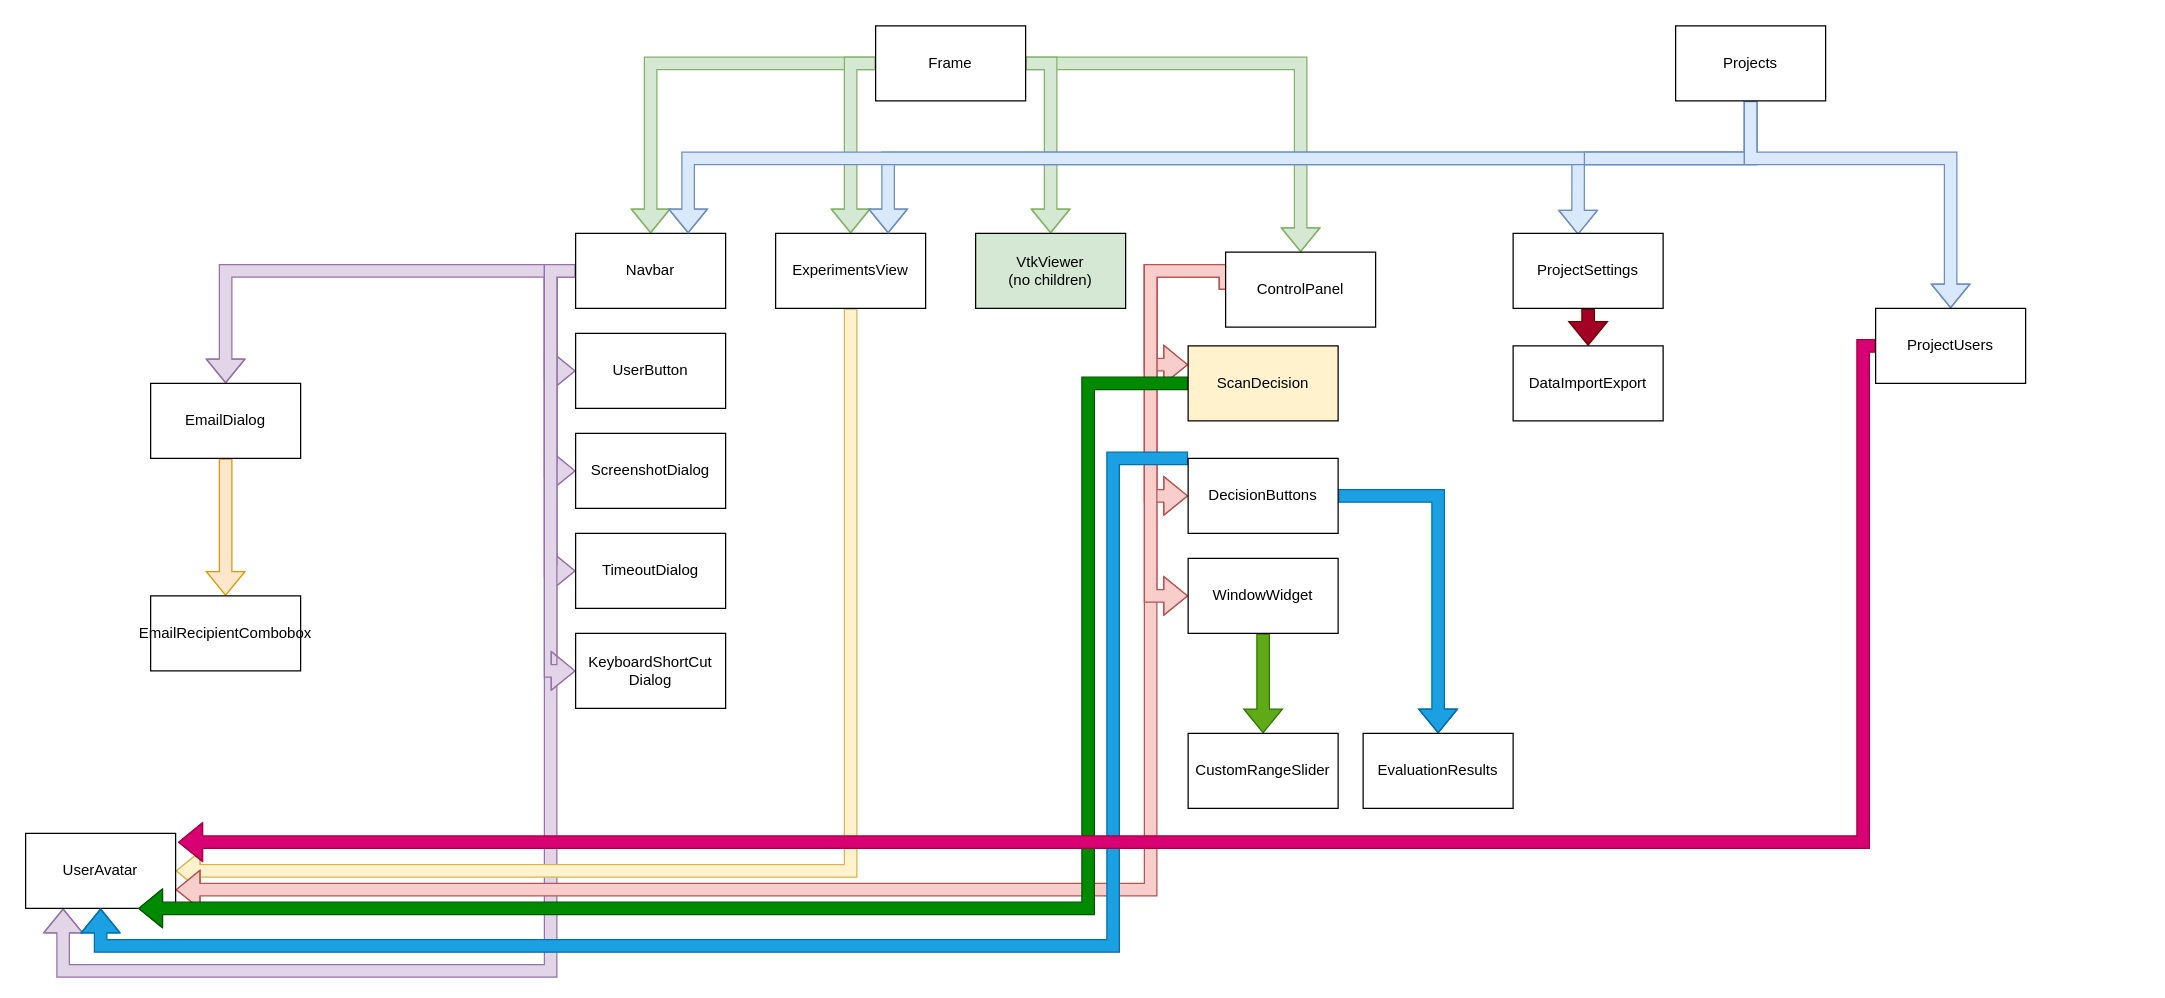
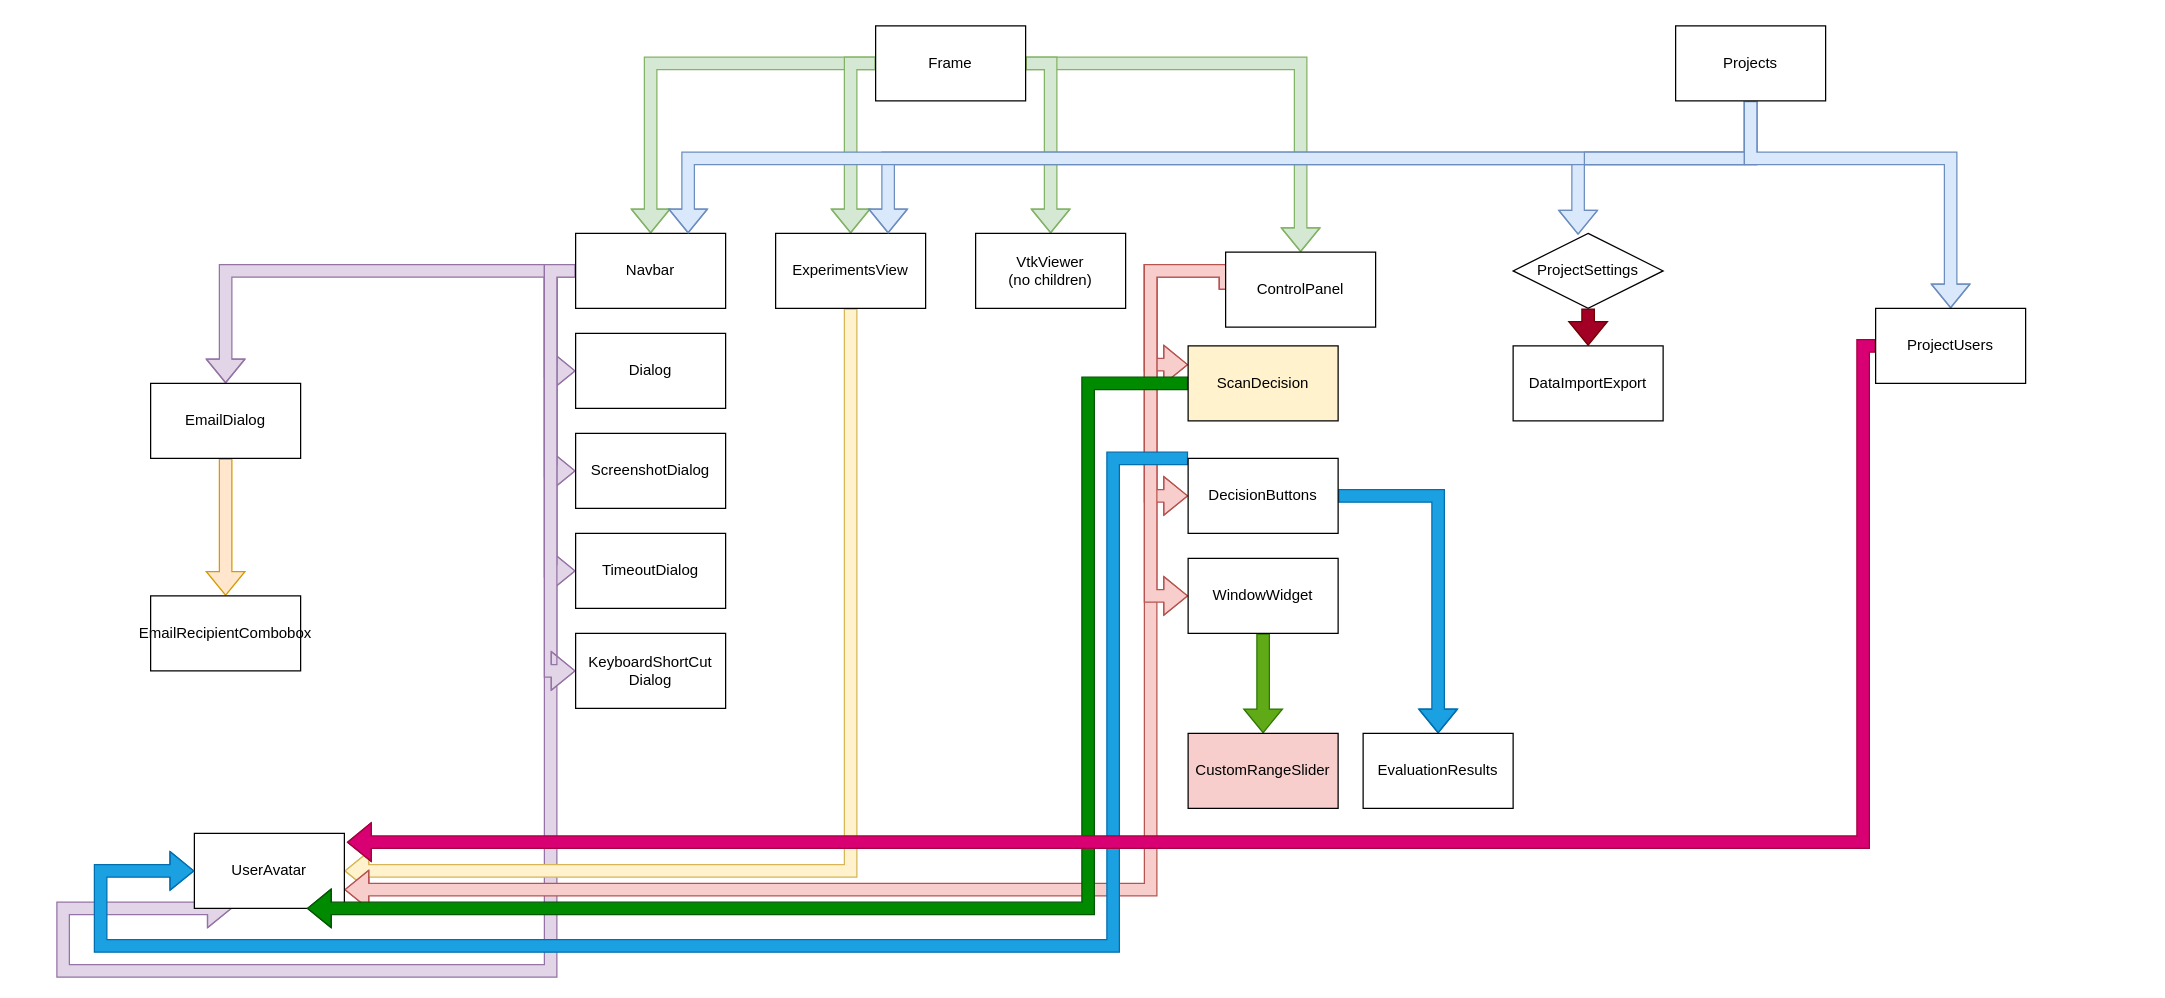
  <mxCell id="0" />
  <mxCell id="1" parent="0" />
  <mxCell id="2" style="edgeStyle=orthogonalEdgeStyle;rounded=0;orthogonalLoop=1;jettySize=auto;html=1;exitX=0;exitY=0.5;exitDx=0;exitDy=0;entryX=0.5;entryY=0;entryDx=0;entryDy=0;fillColor=#d5e8d4;strokeColor=#82b366;shape=flexArrow;" edge="1" parent="1" source="6" target="13"><mxGeometry relative="1" as="geometry" /></mxCell>
  <mxCell id="3" style="edgeStyle=orthogonalEdgeStyle;rounded=0;orthogonalLoop=1;jettySize=auto;html=1;exitX=0;exitY=0.5;exitDx=0;exitDy=0;entryX=0.5;entryY=0;entryDx=0;entryDy=0;fillColor=#d5e8d4;strokeColor=#82b366;shape=flexArrow;" edge="1" parent="1" source="6" target="15"><mxGeometry relative="1" as="geometry" /></mxCell>
  <mxCell id="4" style="edgeStyle=orthogonalEdgeStyle;rounded=0;orthogonalLoop=1;jettySize=auto;html=1;exitX=1;exitY=0.5;exitDx=0;exitDy=0;entryX=0.5;entryY=0;entryDx=0;entryDy=0;fillColor=#d5e8d4;strokeColor=#82b366;shape=flexArrow;" edge="1" parent="1" source="6" target="21"><mxGeometry relative="1" as="geometry" /></mxCell>
  <mxCell id="5" style="edgeStyle=orthogonalEdgeStyle;rounded=0;orthogonalLoop=1;jettySize=auto;html=1;exitX=1;exitY=0.5;exitDx=0;exitDy=0;entryX=0.5;entryY=0;entryDx=0;entryDy=0;fillColor=#d5e8d4;strokeColor=#82b366;shape=flexArrow;" edge="1" parent="1" source="6" target="16"><mxGeometry relative="1" as="geometry" /></mxCell>
  <mxCell id="6" value="Frame" style="rounded=0;whiteSpace=wrap;html=1;" vertex="1" parent="1"><mxGeometry x="700" y="20" width="120" height="60" as="geometry" /></mxCell>
  <mxCell id="7" style="edgeStyle=orthogonalEdgeStyle;rounded=0;orthogonalLoop=1;jettySize=auto;html=1;exitX=0;exitY=0.5;exitDx=0;exitDy=0;entryX=0.25;entryY=1;entryDx=0;entryDy=0;fillColor=#e1d5e7;strokeColor=#9673a6;shape=flexArrow;" edge="1" parent="1" source="13" target="22"><mxGeometry relative="1" as="geometry"><Array as="points"><mxPoint x="440" y="216" /><mxPoint x="440" y="776" /><mxPoint x="50" y="776" /></Array></mxGeometry></mxCell>
  <mxCell id="8" style="edgeStyle=orthogonalEdgeStyle;rounded=0;orthogonalLoop=1;jettySize=auto;html=1;exitX=0;exitY=0.5;exitDx=0;exitDy=0;entryX=0;entryY=0.5;entryDx=0;entryDy=0;fillColor=#e1d5e7;strokeColor=#9673a6;shape=flexArrow;" edge="1" parent="1" source="13" target="23"><mxGeometry relative="1" as="geometry" /></mxCell>
  <mxCell id="9" style="edgeStyle=orthogonalEdgeStyle;rounded=0;orthogonalLoop=1;jettySize=auto;html=1;exitX=0;exitY=0.5;exitDx=0;exitDy=0;entryX=0;entryY=0.5;entryDx=0;entryDy=0;fillColor=#e1d5e7;strokeColor=#9673a6;shape=flexArrow;" edge="1" parent="1" source="13" target="24"><mxGeometry relative="1" as="geometry" /></mxCell>
  <mxCell id="10" style="edgeStyle=orthogonalEdgeStyle;rounded=0;orthogonalLoop=1;jettySize=auto;html=1;exitX=0;exitY=0.5;exitDx=0;exitDy=0;entryX=0.5;entryY=0;entryDx=0;entryDy=0;fillColor=#e1d5e7;strokeColor=#9673a6;shape=flexArrow;" edge="1" parent="1" source="13" target="26"><mxGeometry relative="1" as="geometry" /></mxCell>
  <mxCell id="11" style="edgeStyle=orthogonalEdgeStyle;rounded=0;orthogonalLoop=1;jettySize=auto;html=1;exitX=0;exitY=0.5;exitDx=0;exitDy=0;entryX=0;entryY=0.5;entryDx=0;entryDy=0;fillColor=#e1d5e7;strokeColor=#9673a6;shape=flexArrow;" edge="1" parent="1" source="13" target="27"><mxGeometry relative="1" as="geometry" /></mxCell>
  <mxCell id="12" style="edgeStyle=orthogonalEdgeStyle;rounded=0;orthogonalLoop=1;jettySize=auto;html=1;exitX=0;exitY=0.5;exitDx=0;exitDy=0;entryX=0;entryY=0.5;entryDx=0;entryDy=0;shape=flexArrow;fillColor=#e1d5e7;strokeColor=#9673a6;" edge="1" parent="1" source="13" target="28"><mxGeometry relative="1" as="geometry" /></mxCell>
  <mxCell id="13" value="Navbar" style="rounded=0;whiteSpace=wrap;html=1;" vertex="1" parent="1"><mxGeometry x="460" y="186" width="120" height="60" as="geometry" /></mxCell>
  <mxCell id="14" style="edgeStyle=orthogonalEdgeStyle;shape=flexArrow;rounded=0;orthogonalLoop=1;jettySize=auto;html=1;exitX=0.5;exitY=1;exitDx=0;exitDy=0;entryX=1;entryY=0.5;entryDx=0;entryDy=0;fillColor=#fff2cc;strokeColor=#d6b656;" edge="1" parent="1" source="15" target="22"><mxGeometry relative="1" as="geometry"><Array as="points"><mxPoint x="680" y="696" /></Array></mxGeometry></mxCell>
  <mxCell id="15" value="ExperimentsView" style="rounded=0;whiteSpace=wrap;html=1;" vertex="1" parent="1"><mxGeometry x="620" y="186" width="120" height="60" as="geometry" /></mxCell>
- <mxCell id="16" value="VtkViewer&lt;br&gt;(no children)" style="rounded=0;whiteSpace=wrap;html=1;fillColor=#d5e8d4;" vertex="1" parent="1"><mxGeometry x="780" y="186" width="120" height="60" as="geometry" /></mxCell>
+ <mxCell id="16" value="VtkViewer&lt;br&gt;(no children)" style="rounded=0;whiteSpace=wrap;html=1;" vertex="1" parent="1"><mxGeometry x="780" y="186" width="120" height="60" as="geometry" /></mxCell>
  <mxCell id="17" style="edgeStyle=orthogonalEdgeStyle;shape=flexArrow;rounded=0;orthogonalLoop=1;jettySize=auto;html=1;exitX=0;exitY=0.5;exitDx=0;exitDy=0;entryX=1;entryY=0.75;entryDx=0;entryDy=0;fillColor=#f8cecc;strokeColor=#b85450;" edge="1" parent="1" source="21" target="22"><mxGeometry relative="1" as="geometry"><Array as="points"><mxPoint x="920" y="216" /><mxPoint x="920" y="711" /></Array></mxGeometry></mxCell>
  <mxCell id="18" style="edgeStyle=orthogonalEdgeStyle;shape=flexArrow;rounded=0;orthogonalLoop=1;jettySize=auto;html=1;exitX=0;exitY=0.5;exitDx=0;exitDy=0;entryX=0;entryY=0.25;entryDx=0;entryDy=0;fillColor=#f8cecc;strokeColor=#b85450;" edge="1" parent="1" source="21" target="31"><mxGeometry relative="1" as="geometry"><Array as="points"><mxPoint x="920" y="216" /><mxPoint x="920" y="291" /></Array></mxGeometry></mxCell>
  <mxCell id="19" style="edgeStyle=orthogonalEdgeStyle;shape=flexArrow;rounded=0;orthogonalLoop=1;jettySize=auto;html=1;exitX=0;exitY=0.5;exitDx=0;exitDy=0;entryX=0;entryY=0.5;entryDx=0;entryDy=0;fillColor=#f8cecc;strokeColor=#b85450;" edge="1" parent="1" source="21" target="34"><mxGeometry relative="1" as="geometry"><Array as="points"><mxPoint x="920" y="216" /><mxPoint x="920" y="396" /></Array></mxGeometry></mxCell>
  <mxCell id="20" style="edgeStyle=orthogonalEdgeStyle;shape=flexArrow;rounded=0;orthogonalLoop=1;jettySize=auto;html=1;exitX=0;exitY=0.5;exitDx=0;exitDy=0;entryX=0;entryY=0.5;entryDx=0;entryDy=0;fillColor=#f8cecc;strokeColor=#b85450;" edge="1" parent="1" source="21" target="36"><mxGeometry relative="1" as="geometry"><Array as="points"><mxPoint x="920" y="216" /><mxPoint x="920" y="476" /></Array></mxGeometry></mxCell>
  <mxCell id="21" value="ControlPanel" style="rounded=0;whiteSpace=wrap;html=1;" vertex="1" parent="1"><mxGeometry x="980" y="201" width="120" height="60" as="geometry" /></mxCell>
- <mxCell id="22" value="UserAvatar" style="rounded=0;whiteSpace=wrap;html=1;" vertex="1" parent="1"><mxGeometry x="20" y="666" width="120" height="60" as="geometry" /></mxCell>
- <mxCell id="23" value="UserButton" style="rounded=0;whiteSpace=wrap;html=1;" vertex="1" parent="1"><mxGeometry x="460" y="266" width="120" height="60" as="geometry" /></mxCell>
+ <mxCell id="22" value="UserAvatar" style="rounded=0;whiteSpace=wrap;html=1;" vertex="1" parent="1"><mxGeometry x="155" y="666" width="120" height="60" as="geometry" /></mxCell>
+ <mxCell id="23" value="Dialog" style="rounded=0;whiteSpace=wrap;html=1;" vertex="1" parent="1"><mxGeometry x="460" y="266" width="120" height="60" as="geometry" /></mxCell>
  <mxCell id="24" value="ScreenshotDialog" style="rounded=0;whiteSpace=wrap;html=1;" vertex="1" parent="1"><mxGeometry x="460" y="346" width="120" height="60" as="geometry" /></mxCell>
  <mxCell id="25" style="edgeStyle=orthogonalEdgeStyle;rounded=0;orthogonalLoop=1;jettySize=auto;html=1;exitX=0.5;exitY=1;exitDx=0;exitDy=0;entryX=0.5;entryY=0;entryDx=0;entryDy=0;shape=flexArrow;fillColor=#ffe6cc;strokeColor=#d79b00;" edge="1" parent="1" source="26" target="29"><mxGeometry relative="1" as="geometry" /></mxCell>
  <mxCell id="26" value="EmailDialog" style="rounded=0;whiteSpace=wrap;html=1;" vertex="1" parent="1"><mxGeometry x="120" y="306" width="120" height="60" as="geometry" /></mxCell>
  <mxCell id="27" value="TimeoutDialog" style="rounded=0;whiteSpace=wrap;html=1;" vertex="1" parent="1"><mxGeometry x="460" y="426" width="120" height="60" as="geometry" /></mxCell>
  <mxCell id="28" value="KeyboardShortCut Dialog" style="rounded=0;whiteSpace=wrap;html=1;" vertex="1" parent="1"><mxGeometry x="460" y="506" width="120" height="60" as="geometry" /></mxCell>
  <mxCell id="29" value="EmailRecipientCombobox" style="rounded=0;whiteSpace=wrap;html=1;" vertex="1" parent="1"><mxGeometry x="120" y="476" width="120" height="60" as="geometry" /></mxCell>
  <mxCell id="30" style="edgeStyle=orthogonalEdgeStyle;shape=flexArrow;rounded=0;orthogonalLoop=1;jettySize=auto;html=1;exitX=0;exitY=0.5;exitDx=0;exitDy=0;entryX=0.75;entryY=1;entryDx=0;entryDy=0;fillColor=#008a00;strokeColor=#005700;" edge="1" parent="1" source="31" target="22"><mxGeometry relative="1" as="geometry"><Array as="points"><mxPoint x="870" y="306" /><mxPoint x="870" y="726" /></Array></mxGeometry></mxCell>
  <mxCell id="31" value="ScanDecision" style="rounded=0;whiteSpace=wrap;html=1;fillColor=#fff2cc;" vertex="1" parent="1"><mxGeometry x="950" y="276" width="120" height="60" as="geometry" /></mxCell>
  <mxCell id="32" style="edgeStyle=orthogonalEdgeStyle;shape=flexArrow;rounded=0;orthogonalLoop=1;jettySize=auto;html=1;exitX=0;exitY=0;exitDx=0;exitDy=0;fillColor=#1ba1e2;strokeColor=#006EAF;" edge="1" parent="1" source="34" target="22"><mxGeometry relative="1" as="geometry"><mxPoint x="90" y="716" as="targetPoint" /><Array as="points"><mxPoint x="890" y="366" /><mxPoint x="890" y="756" /><mxPoint x="80" y="756" /></Array></mxGeometry></mxCell>
  <mxCell id="33" style="edgeStyle=orthogonalEdgeStyle;shape=flexArrow;rounded=0;orthogonalLoop=1;jettySize=auto;html=1;exitX=1;exitY=0.5;exitDx=0;exitDy=0;fillColor=#1ba1e2;strokeColor=#006EAF;" edge="1" parent="1" source="34" target="48"><mxGeometry relative="1" as="geometry" /></mxCell>
  <mxCell id="34" value="DecisionButtons" style="rounded=0;whiteSpace=wrap;html=1;" vertex="1" parent="1"><mxGeometry x="950" y="366" width="120" height="60" as="geometry" /></mxCell>
  <mxCell id="35" style="edgeStyle=orthogonalEdgeStyle;shape=flexArrow;rounded=0;orthogonalLoop=1;jettySize=auto;html=1;exitX=0.5;exitY=1;exitDx=0;exitDy=0;fillColor=#60a917;strokeColor=#2D7600;" edge="1" parent="1" source="36" target="47"><mxGeometry relative="1" as="geometry" /></mxCell>
  <mxCell id="36" value="WindowWidget" style="rounded=0;whiteSpace=wrap;html=1;" vertex="1" parent="1"><mxGeometry x="950" y="446" width="120" height="60" as="geometry" /></mxCell>
  <mxCell id="37" style="edgeStyle=orthogonalEdgeStyle;shape=flexArrow;rounded=0;orthogonalLoop=1;jettySize=auto;html=1;exitX=0.5;exitY=1;exitDx=0;exitDy=0;entryX=0.75;entryY=0;entryDx=0;entryDy=0;fillColor=#dae8fc;strokeColor=#6c8ebf;" edge="1" parent="1" source="41" target="15"><mxGeometry relative="1" as="geometry"><Array as="points"><mxPoint x="1400" y="126" /><mxPoint x="710" y="126" /></Array></mxGeometry></mxCell>
  <mxCell id="38" style="edgeStyle=orthogonalEdgeStyle;shape=flexArrow;rounded=0;orthogonalLoop=1;jettySize=auto;html=1;exitX=0.5;exitY=1;exitDx=0;exitDy=0;entryX=0.75;entryY=0;entryDx=0;entryDy=0;fillColor=#dae8fc;strokeColor=#6c8ebf;" edge="1" parent="1" source="41" target="13"><mxGeometry relative="1" as="geometry"><Array as="points"><mxPoint x="1400" y="126" /><mxPoint x="550" y="126" /></Array></mxGeometry></mxCell>
  <mxCell id="39" style="edgeStyle=orthogonalEdgeStyle;shape=flexArrow;rounded=0;orthogonalLoop=1;jettySize=auto;html=1;exitX=0.5;exitY=1;exitDx=0;exitDy=0;entryX=0.433;entryY=0.017;entryDx=0;entryDy=0;entryPerimeter=0;fillColor=#dae8fc;strokeColor=#6c8ebf;" edge="1" parent="1" source="41" target="43"><mxGeometry relative="1" as="geometry"><Array as="points"><mxPoint x="1710" y="126" /><mxPoint x="1362" y="126" /></Array></mxGeometry></mxCell>
  <mxCell id="40" style="edgeStyle=orthogonalEdgeStyle;shape=flexArrow;rounded=0;orthogonalLoop=1;jettySize=auto;html=1;exitX=0.5;exitY=1;exitDx=0;exitDy=0;entryX=0.5;entryY=0;entryDx=0;entryDy=0;fillColor=#dae8fc;strokeColor=#6c8ebf;" edge="1" parent="1" source="41" target="45"><mxGeometry relative="1" as="geometry"><Array as="points"><mxPoint x="1400" y="126" /><mxPoint x="1560" y="126" /></Array></mxGeometry></mxCell>
  <mxCell id="41" value="Projects" style="rounded=0;whiteSpace=wrap;html=1;" vertex="1" parent="1"><mxGeometry x="1340" y="20" width="120" height="60" as="geometry" /></mxCell>
  <mxCell id="42" style="edgeStyle=orthogonalEdgeStyle;shape=flexArrow;rounded=0;orthogonalLoop=1;jettySize=auto;html=1;exitX=0.5;exitY=1;exitDx=0;exitDy=0;entryX=0.5;entryY=0;entryDx=0;entryDy=0;fillColor=#a20025;strokeColor=#6F0000;" edge="1" parent="1" source="43" target="46"><mxGeometry relative="1" as="geometry" /></mxCell>
- <mxCell id="43" value="ProjectSettings" style="rounded=0;whiteSpace=wrap;html=1;" vertex="1" parent="1"><mxGeometry x="1210" y="186" width="120" height="60" as="geometry" /></mxCell>
+ <mxCell id="43" value="ProjectSettings" style="rhombus;whiteSpace=wrap;html=1;" vertex="1" parent="1"><mxGeometry x="1210" y="186" width="120" height="60" as="geometry" /></mxCell>
  <mxCell id="44" style="edgeStyle=orthogonalEdgeStyle;shape=flexArrow;rounded=0;orthogonalLoop=1;jettySize=auto;html=1;exitX=0;exitY=0.5;exitDx=0;exitDy=0;entryX=1.017;entryY=0.117;entryDx=0;entryDy=0;entryPerimeter=0;fillColor=#d80073;strokeColor=#A50040;" edge="1" parent="1" source="45" target="22"><mxGeometry relative="1" as="geometry"><Array as="points"><mxPoint x="1490" y="276" /><mxPoint x="1490" y="673" /></Array></mxGeometry></mxCell>
  <mxCell id="45" value="ProjectUsers" style="rounded=0;whiteSpace=wrap;html=1;" vertex="1" parent="1"><mxGeometry x="1500" y="246" width="120" height="60" as="geometry" /></mxCell>
  <mxCell id="46" value="DataImportExport" style="rounded=0;whiteSpace=wrap;html=1;" vertex="1" parent="1"><mxGeometry x="1210" y="276" width="120" height="60" as="geometry" /></mxCell>
- <mxCell id="47" value="CustomRangeSlider" style="rounded=0;whiteSpace=wrap;html=1;" vertex="1" parent="1"><mxGeometry x="950" y="586" width="120" height="60" as="geometry" /></mxCell>
+ <mxCell id="47" value="CustomRangeSlider" style="rounded=0;whiteSpace=wrap;html=1;fillColor=#f8cecc;" vertex="1" parent="1"><mxGeometry x="950" y="586" width="120" height="60" as="geometry" /></mxCell>
  <mxCell id="48" value="EvaluationResults" style="rounded=0;whiteSpace=wrap;html=1;" vertex="1" parent="1"><mxGeometry x="1090" y="586" width="120" height="60" as="geometry" /></mxCell>
